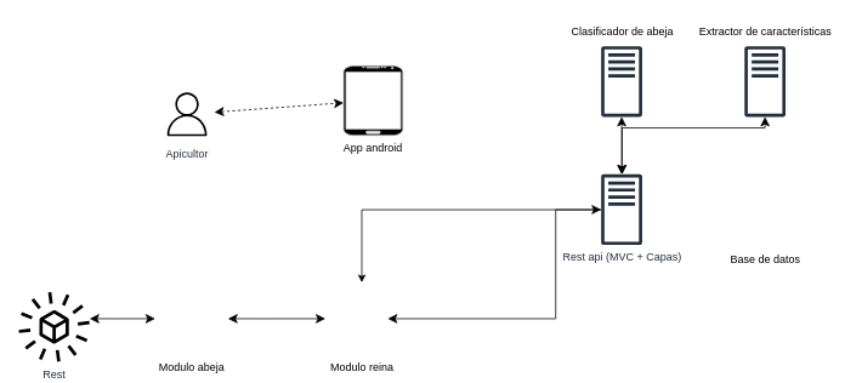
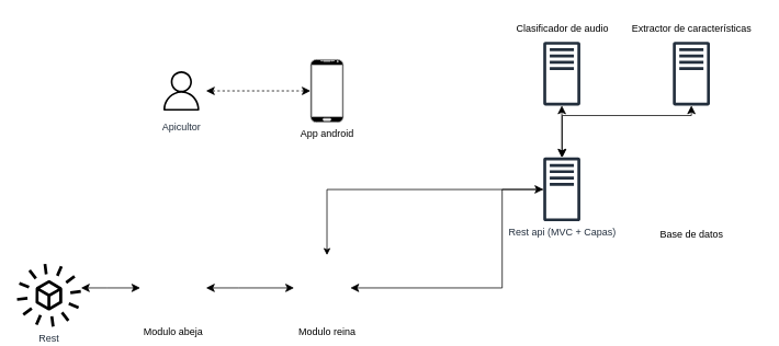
  <mxCell id="0" />
  <mxCell id="1" parent="0" />
  <mxCell id="2" style="edgeStyle=none;rounded=0;orthogonalLoop=1;jettySize=auto;html=1;strokeColor=default;align=center;verticalAlign=middle;fontFamily=Helvetica;fontSize=11;fontColor=default;labelBackgroundColor=default;startArrow=classic;startSize=8;endArrow=classic;endSize=8;dashed=1;" parent="1" source="3" target="4" edge="1"><mxGeometry relative="1" as="geometry" /></mxCell>
- <mxCell id="3" value="Apicultor" style="sketch=0;outlineConnect=0;fontColor=#232F3E;gradientColor=none;strokeColor=#000000;fillColor=#ffffff;dashed=0;verticalLabelPosition=bottom;verticalAlign=top;align=center;html=1;fontSize=12;fontStyle=0;aspect=fixed;shape=mxgraph.aws4.resourceIcon;resIcon=mxgraph.aws4.user;" parent="1" vertex="1"><mxGeometry x="175" y="95" width="60" height="60" as="geometry" /></mxCell>
- <mxCell id="4" value="App android" style="verticalLabelPosition=bottom;verticalAlign=top;html=1;shadow=0;dashed=0;strokeWidth=1;shape=mxgraph.android.phone2;strokeColor=#c0c0c0;fillColor=#000000;" parent="1" vertex="1"><mxGeometry x="376.99" y="71.75" width="65" height="76.5" as="geometry" /></mxCell>
+ <mxCell id="3" value="Apicultor" style="sketch=0;outlineConnect=0;fontColor=#232F3E;gradientColor=none;strokeColor=#000000;fillColor=#ffffff;dashed=0;verticalLabelPosition=bottom;verticalAlign=top;align=center;html=1;fontSize=12;fontStyle=0;aspect=fixed;shape=mxgraph.aws4.resourceIcon;resIcon=mxgraph.aws4.user;" parent="1" vertex="1"><mxGeometry x="190" y="80" width="60" height="60" as="geometry" /></mxCell>
+ <mxCell id="4" value="App android" style="verticalLabelPosition=bottom;verticalAlign=top;html=1;shadow=0;dashed=0;strokeWidth=1;shape=mxgraph.android.phone2;strokeColor=#c0c0c0;fillColor=#000000;" parent="1" vertex="1"><mxGeometry x="376.99" y="71.75" width="40" height="76.5" as="geometry" /></mxCell>
  <mxCell id="5" style="edgeStyle=orthogonalEdgeStyle;rounded=0;orthogonalLoop=1;jettySize=auto;html=1;" edge="1" parent="1" source="6" target="16"><mxGeometry relative="1" as="geometry" /></mxCell>
  <mxCell id="6" value="Rest api (MVC + Capas)" style="sketch=0;outlineConnect=0;fontColor=#232F3E;gradientColor=none;fillColor=#232F3D;strokeColor=none;dashed=0;verticalLabelPosition=bottom;verticalAlign=top;align=center;html=1;fontSize=12;fontStyle=0;aspect=fixed;pointerEvents=1;shape=mxgraph.aws4.traditional_server;" parent="1" vertex="1"><mxGeometry x="660" y="191" width="45" height="78" as="geometry" /></mxCell>
  <mxCell id="7" value="Base de datos" style="shape=image;html=1;verticalAlign=top;verticalLabelPosition=bottom;labelBackgroundColor=#ffffff;imageAspect=0;aspect=fixed;image=https://cdn0.iconfinder.com/data/icons/evericons-24px-vol-2/24/database-128.png" parent="1" vertex="1"><mxGeometry x="800" y="191" width="80" height="80" as="geometry" /></mxCell>
  <mxCell id="8" style="edgeStyle=orthogonalEdgeStyle;rounded=0;orthogonalLoop=1;jettySize=auto;html=1;strokeColor=default;align=center;verticalAlign=middle;fontFamily=Helvetica;fontSize=11;fontColor=default;labelBackgroundColor=default;startArrow=classic;startSize=8;endArrow=classic;endSize=8;" parent="1" target="6" edge="1"><mxGeometry relative="1" as="geometry"><Array as="points"><mxPoint x="610" y="350" /><mxPoint x="610" y="230" /></Array><mxPoint x="425.48" y="350" as="sourcePoint" /></mxGeometry></mxCell>
  <mxCell id="9" style="edgeStyle=orthogonalEdgeStyle;rounded=0;orthogonalLoop=1;jettySize=auto;html=1;strokeColor=default;align=center;verticalAlign=middle;fontFamily=Helvetica;fontSize=11;fontColor=default;labelBackgroundColor=default;startArrow=classic;startSize=8;endArrow=classic;endSize=8;" parent="1" source="10" target="6" edge="1"><mxGeometry relative="1" as="geometry"><Array as="points"><mxPoint x="683" y="150" /><mxPoint x="683" y="150" /></Array></mxGeometry></mxCell>
  <mxCell id="10" value="" style="sketch=0;outlineConnect=0;fontColor=#232F3E;gradientColor=none;fillColor=#232F3D;strokeColor=none;dashed=0;verticalLabelPosition=bottom;verticalAlign=top;align=center;html=1;fontSize=12;fontStyle=0;aspect=fixed;pointerEvents=1;shape=mxgraph.aws4.traditional_server;" parent="1" vertex="1"><mxGeometry x="660" y="50" width="45" height="78" as="geometry" /></mxCell>
- <mxCell id="11" value="&lt;font style=&quot;font-size: 12px;&quot;&gt;Clasificador de abeja&lt;/font&gt;" style="text;html=1;align=center;verticalAlign=middle;resizable=0;points=[];autosize=1;strokeColor=none;fillColor=none;fontFamily=Helvetica;fontSize=11;fontColor=default;labelBackgroundColor=default;" parent="1" vertex="1"><mxGeometry x="612.5" y="20" width="140" height="30" as="geometry" /></mxCell>
+ <mxCell id="11" value="&lt;font style=&quot;font-size: 12px;&quot;&gt;Clasificador de audio&lt;/font&gt;" style="text;html=1;align=center;verticalAlign=middle;resizable=0;points=[];autosize=1;strokeColor=none;fillColor=none;fontFamily=Helvetica;fontSize=11;fontColor=default;labelBackgroundColor=default;" parent="1" vertex="1"><mxGeometry x="612.5" y="20" width="140" height="30" as="geometry" /></mxCell>
  <mxCell id="12" value="" style="sketch=0;outlineConnect=0;fontColor=#232F3E;gradientColor=none;fillColor=#232F3D;strokeColor=none;dashed=0;verticalLabelPosition=bottom;verticalAlign=top;align=center;html=1;fontSize=12;fontStyle=0;aspect=fixed;pointerEvents=1;shape=mxgraph.aws4.traditional_server;" vertex="1" parent="1"><mxGeometry x="817.5" y="50" width="45" height="78" as="geometry" /></mxCell>
  <mxCell id="13" value="&lt;font style=&quot;font-size: 12px;&quot;&gt;Extractor de características&lt;/font&gt;" style="text;html=1;align=center;verticalAlign=middle;resizable=0;points=[];autosize=1;strokeColor=none;fillColor=none;fontFamily=Helvetica;fontSize=11;fontColor=default;labelBackgroundColor=default;" vertex="1" parent="1"><mxGeometry x="755" y="20" width="170" height="30" as="geometry" /></mxCell>
  <mxCell id="14" style="edgeStyle=orthogonalEdgeStyle;rounded=0;orthogonalLoop=1;jettySize=auto;html=1;strokeColor=default;align=center;verticalAlign=middle;fontFamily=Helvetica;fontSize=11;fontColor=default;labelBackgroundColor=default;startArrow=classic;startSize=8;endArrow=classic;endSize=8;" edge="1" parent="1" source="12" target="6"><mxGeometry relative="1" as="geometry"><Array as="points"><mxPoint x="840" y="140" /><mxPoint x="683" y="140" /></Array><mxPoint x="693" y="138" as="sourcePoint" /><mxPoint x="693" y="201" as="targetPoint" /></mxGeometry></mxCell>
  <mxCell id="15" value="Modulo abeja" style="shape=image;html=1;verticalAlign=top;verticalLabelPosition=bottom;labelBackgroundColor=#ffffff;imageAspect=0;aspect=fixed;image=https://cdn2.iconfinder.com/data/icons/electronic-13/480/3-electronic-arduino-chipset-icon-2-128.png" vertex="1" parent="1"><mxGeometry x="170" y="310" width="80" height="80" as="geometry" /></mxCell>
  <mxCell id="16" value="Modulo reina" style="shape=image;html=1;verticalAlign=top;verticalLabelPosition=bottom;labelBackgroundColor=#ffffff;imageAspect=0;aspect=fixed;image=https://cdn2.iconfinder.com/data/icons/electronic-13/480/3-electronic-arduino-chipset-icon-2-128.png" vertex="1" parent="1"><mxGeometry x="356.99" y="310" width="80" height="80" as="geometry" /></mxCell>
  <mxCell id="17" style="edgeStyle=orthogonalEdgeStyle;rounded=0;orthogonalLoop=1;jettySize=auto;html=1;strokeColor=default;align=center;verticalAlign=middle;fontFamily=Helvetica;fontSize=11;fontColor=default;labelBackgroundColor=default;startArrow=classic;startSize=8;endArrow=classic;endSize=8;" edge="1" parent="1" source="15" target="16"><mxGeometry relative="1" as="geometry"><Array as="points"><mxPoint x="290" y="350" /><mxPoint x="290" y="350" /></Array><mxPoint x="7" y="260" as="sourcePoint" /><mxPoint x="250" y="380" as="targetPoint" /></mxGeometry></mxCell>
  <mxCell id="18" value="Rest" style="sketch=0;outlineConnect=0;fontColor=#232F3E;gradientColor=none;fillColor=#000000;strokeColor=none;dashed=0;verticalLabelPosition=bottom;verticalAlign=top;align=center;html=1;fontSize=12;fontStyle=0;aspect=fixed;pointerEvents=1;shape=mxgraph.aws4.eventbridge_saas_partner_event_bus_resource;" vertex="1" parent="1"><mxGeometry x="20" y="320" width="78" height="78" as="geometry" /></mxCell>
  <mxCell id="19" style="edgeStyle=orthogonalEdgeStyle;rounded=0;orthogonalLoop=1;jettySize=auto;html=1;strokeColor=default;align=center;verticalAlign=middle;fontFamily=Helvetica;fontSize=11;fontColor=default;labelBackgroundColor=default;startArrow=classic;startSize=8;endArrow=classic;endSize=8;" edge="1" parent="1" source="18" target="15"><mxGeometry relative="1" as="geometry"><Array as="points"><mxPoint x="130" y="350" /><mxPoint x="130" y="350" /></Array><mxPoint x="83" y="280" as="sourcePoint" /><mxPoint x="190" y="280" as="targetPoint" /></mxGeometry></mxCell>
